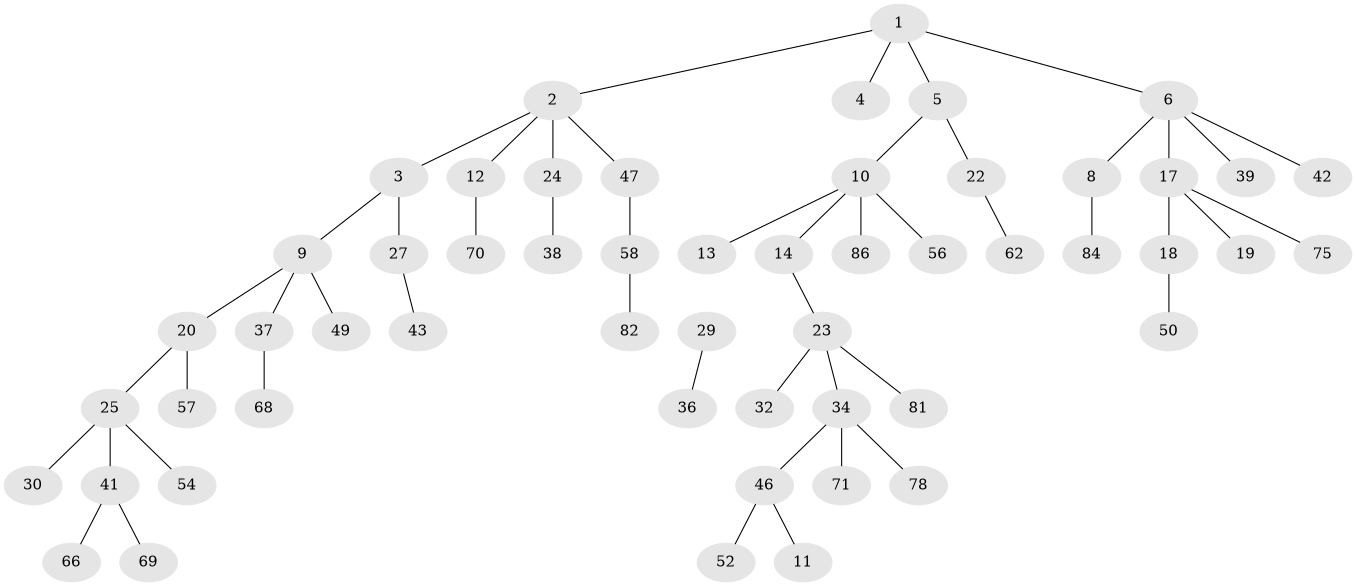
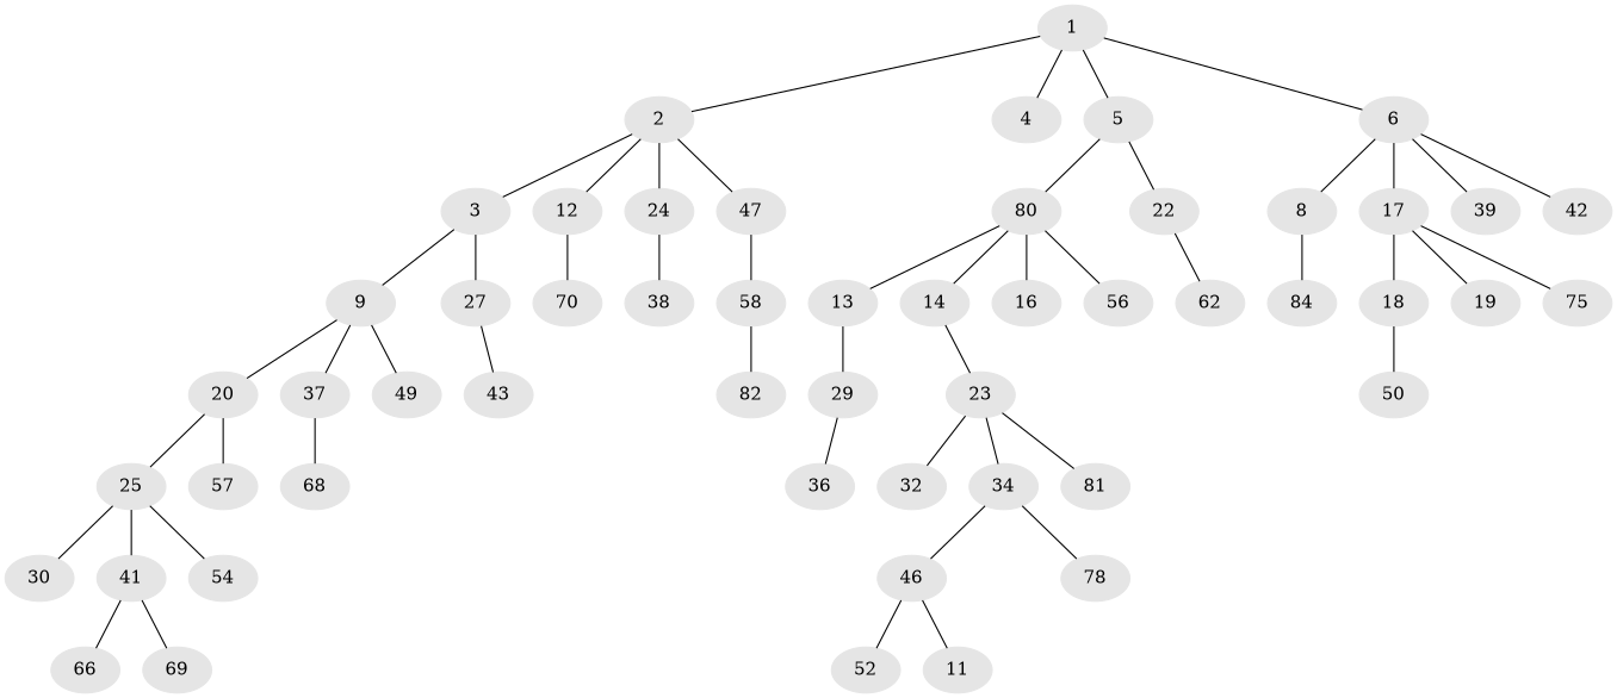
  graph {
    node [color=gray90 style=filled]
    2 [super="+45"]
    3 [super="+26"]
    12 [super="+33"]
    24 [super="+44"]
    47
    1
    4 [super="+31"]
    5 [super="+15"]
    6 [super="+7"]
-   10 [super="+51"]
+   10 [super="+51" label=80]
    22 [super="+72"]
    8
    17 [super="+65"]
    39
    42 [super="+77"]
    9 [super="+11"]
    27 [super="+64"]
    70
    38 [super="+86"]
    58 [super="+67"]
    20 [super="+21"]
    37 [super="+80"]
    49
    43
    13
    14 [super="+73"]
-   16 [super="+35" label=86]
+   16 [super="+35"]
    56
    62
    84
    18 [super="+53"]
    19 [super="+87"]
    75
    25 [super="+40"]
    57
    68 [super="+83"]
    29 [super="+60"]
    23 [super="+28"]
    36
    32 [super="+59"]
    34 [super="+63"]
    81
    50
    30 [super="+55"]
    41 [super="+82"]
    54
    46 [super="+76"]
-   71
    78
    66 [super="+74"]
    69
    52
    n53 [label=11]
    n54 [label=82]
    2 -- 3
    2 -- 12
    2 -- 24
    2 -- 47
    3 -- 9
    3 -- 27
    12 -- 70
    24 -- 38
    47 -- 58
    1 -- 2
    1 -- 4
    1 -- 5
    1 -- 6
    5 -- 10
    5 -- 22
    6 -- 8
    6 -- 17
    6 -- 39
    6 -- 42
    10 -- 13
    10 -- 14
    10 -- 16
    10 -- 56
    22 -- 62
    8 -- 84
    17 -- 18
    17 -- 19
    17 -- 75
    9 -- 20
    9 -- 37
    9 -- 49
    27 -- 43
    58 -- n54
    20 -- 25
    20 -- 57
    37 -- 68
+   13 -- 29
    14 -- 23
    18 -- 50
    25 -- 30
    25 -- 41
    25 -- 54
    29 -- 36
    23 -- 32
    23 -- 34
    23 -- 81
    34 -- 46
-   34 -- 71
    34 -- 78
    41 -- 66
    41 -- 69
    46 -- 52
    46 -- n53
  }
